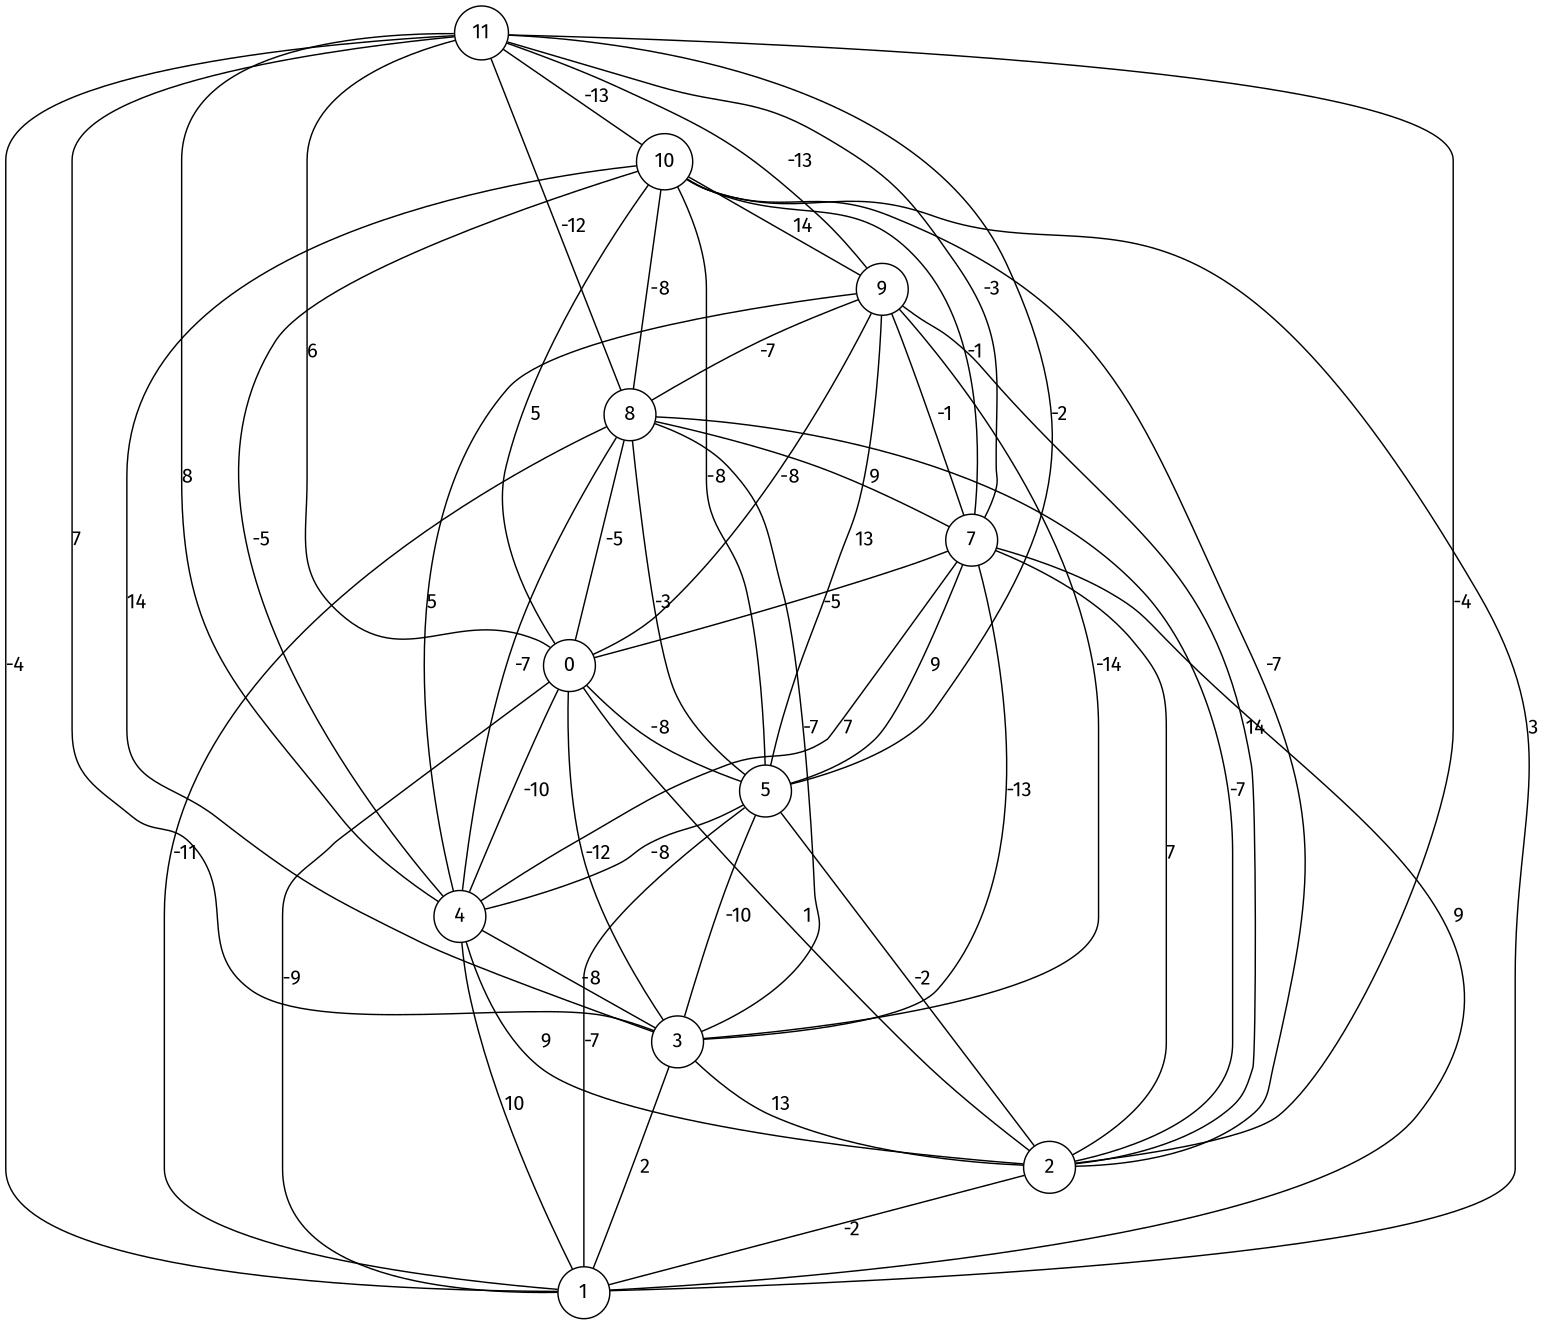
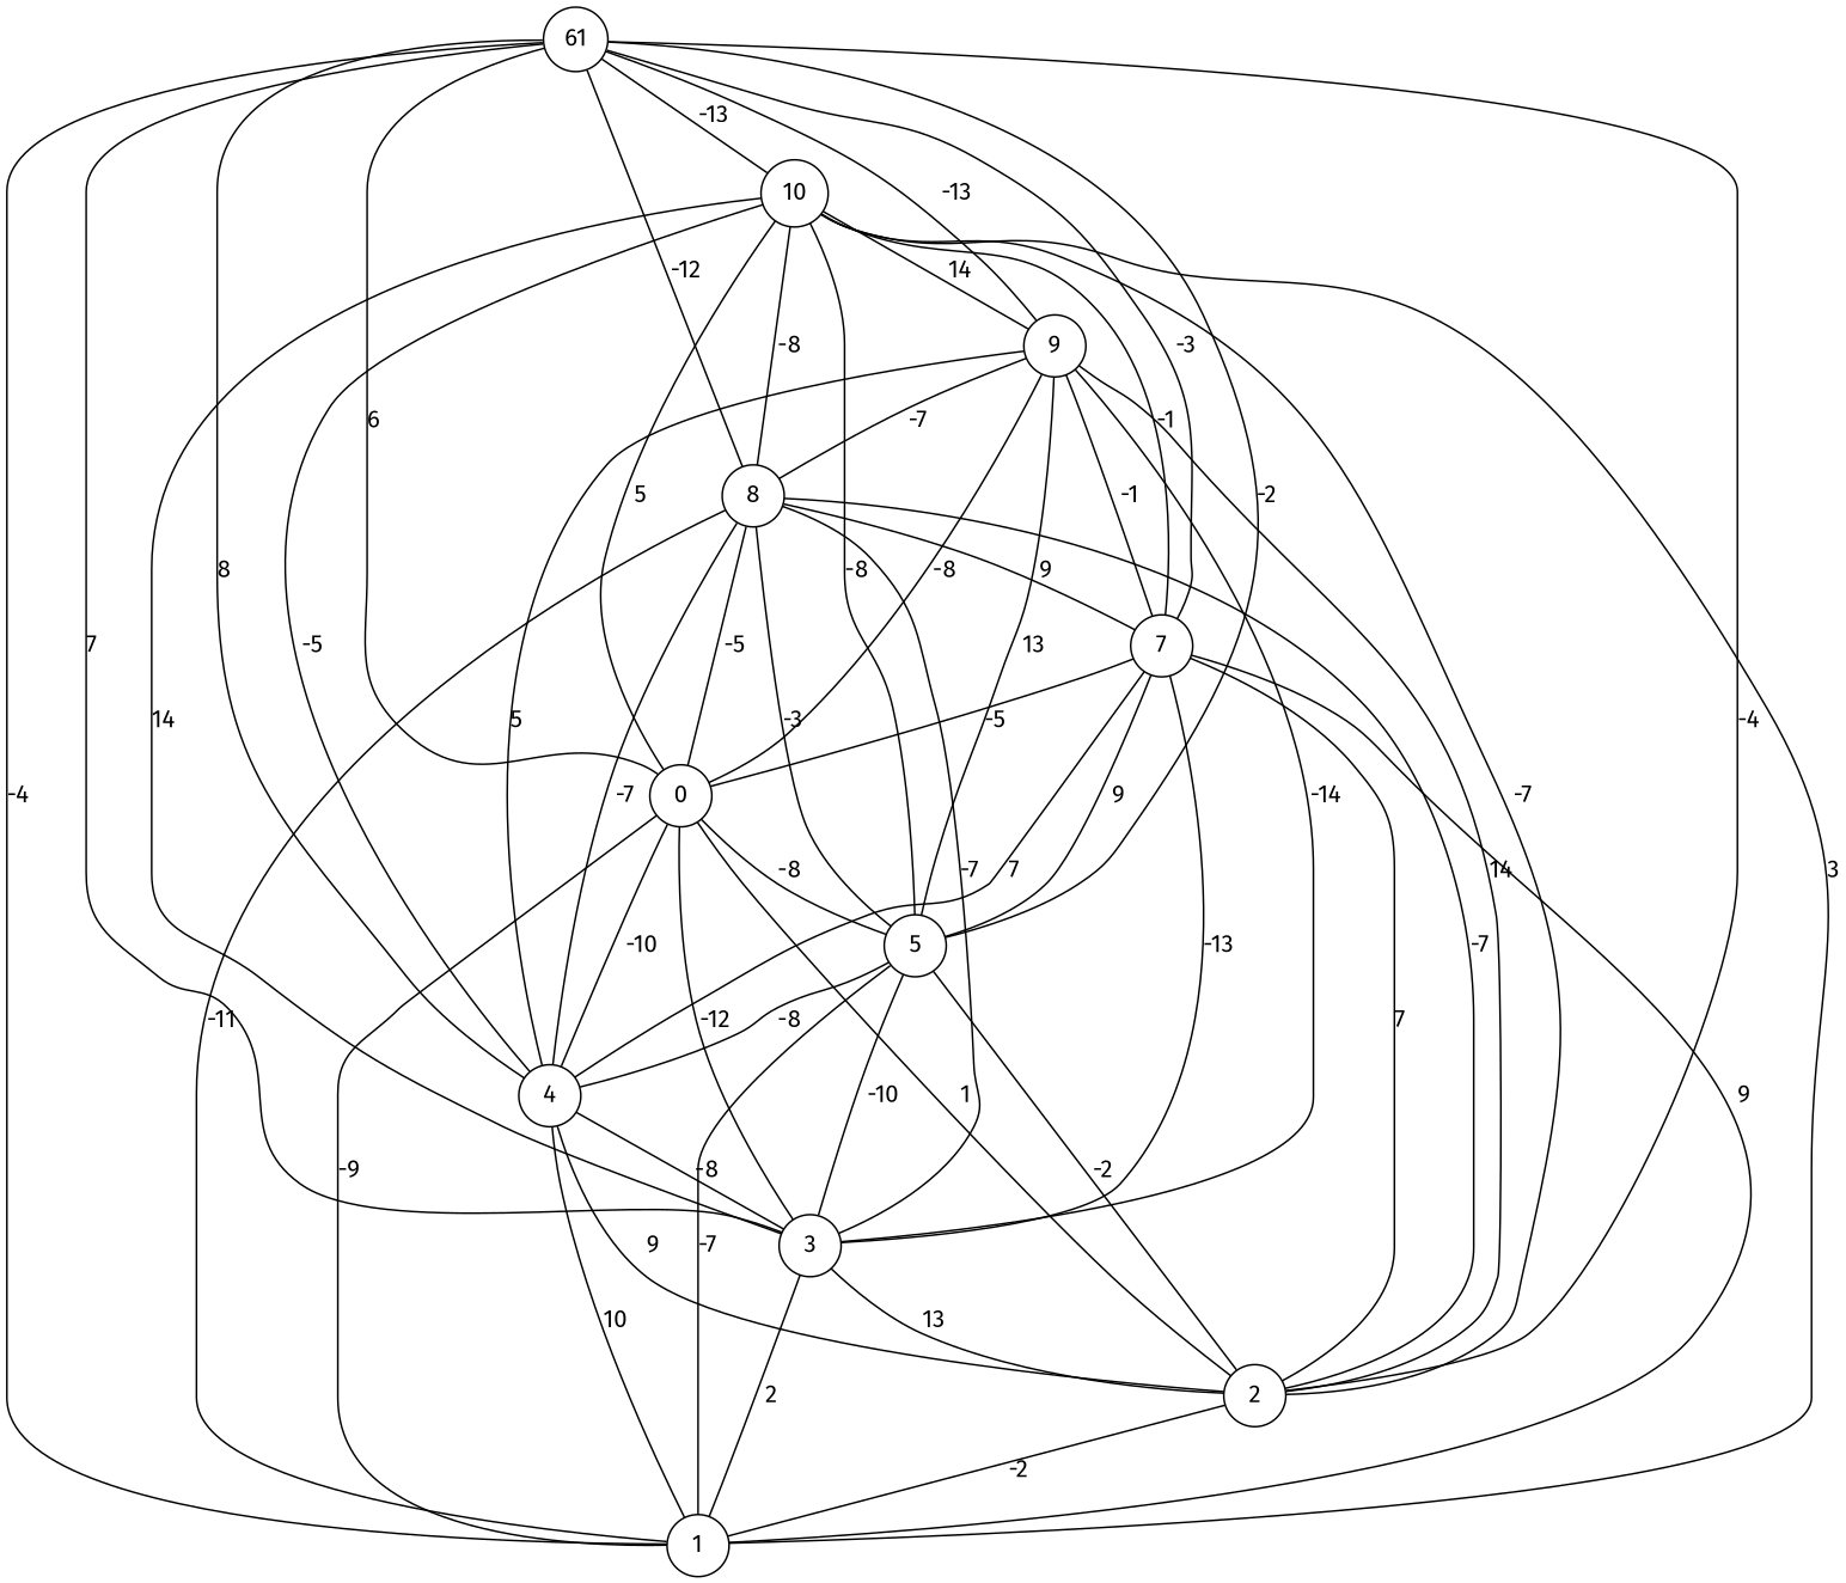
  graph {
    fontname="Fira Sans"
    node [fontname="Fira Sans" shape=circle]
    edge [fontname="Fira Sans"]
-   11
+   11 [label=61]
    1
    2
    3
    4
    5
    n7 [label=0]
    7
    8
    9
    10
    11 -- 1 [label=-4]
    11 -- 2 [label=-4]
    11 -- 3 [label=7]
    11 -- 4 [label=8]
    11 -- 5 [label=-2]
    11 -- n7 [label=6]
    11 -- 7 [label=-3]
    11 -- 8 [label=-12]
    11 -- 9 [label=-13]
    11 -- 10 [label=-13]
    2 -- 1 [label=-2]
    3 -- 1 [label=2]
    3 -- 2 [label=13]
    4 -- 1 [label=10]
    4 -- 2 [label=9]
    4 -- 3 [label=-8]
    5 -- 1 [label=-7]
    5 -- 2 [label=-2]
    5 -- 3 [label=-10]
    5 -- 4 [label=-8]
    n7 -- 1 [label=-9]
    n7 -- 2 [label=1]
    n7 -- 3 [label=-12]
    n7 -- 4 [label=-10]
    n7 -- 5 [label=-8]
    7 -- 1 [label=9]
    7 -- 2 [label=7]
    7 -- 3 [label=-13]
    7 -- 4 [label=7]
    7 -- 5 [label=9]
    7 -- n7 [label=-5]
    8 -- 1 [label=-11]
    8 -- 2 [label=-7]
    8 -- 3 [label=-7]
    8 -- 4 [label=-7]
    8 -- 5 [label=-3]
    8 -- n7 [label=-5]
    8 -- 7 [label=9]
    9 -- 2 [label=14]
    9 -- 3 [label=-14]
    9 -- 4 [label=5]
    9 -- 5 [label=13]
    9 -- n7 [label=-8]
    9 -- 7 [label=-1]
    9 -- 8 [label=-7]
    10 -- 1 [label=3]
    10 -- 2 [label=-7]
    10 -- 3 [label=14]
    10 -- 4 [label=-5]
    10 -- 5 [label=-8]
    10 -- n7 [label=5]
    10 -- 7 [label=-1]
    10 -- 8 [label=-8]
    10 -- 9 [label=14]
  }
